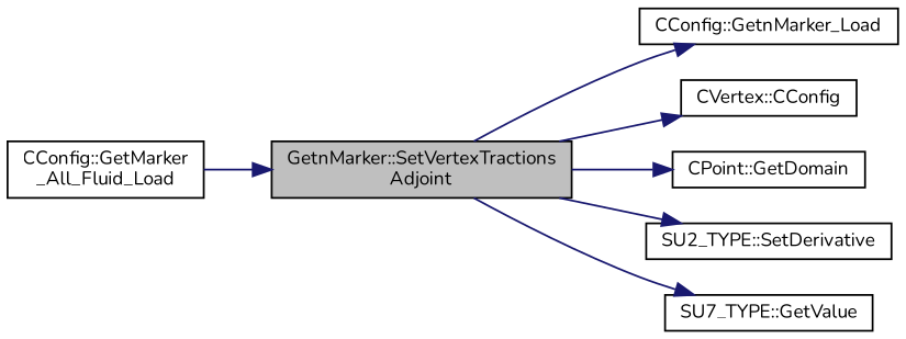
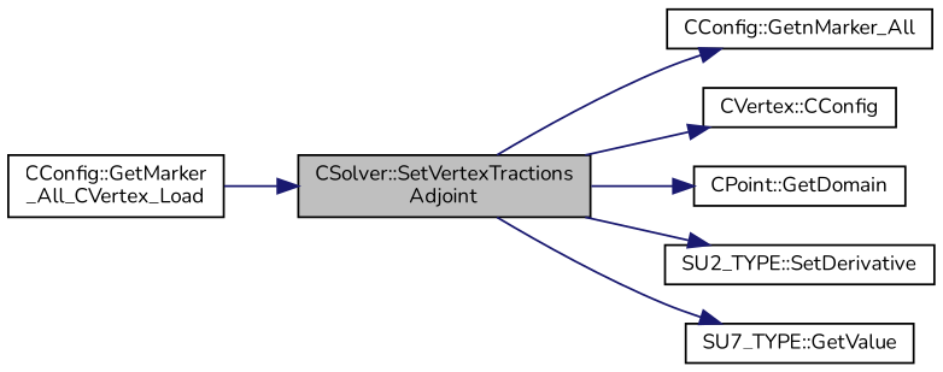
  digraph {
    fontname=Nunito
    rankdir=LR
    node [color=black fillcolor=white fontname=Nunito fontsize=10 shape=record style=filled]
    edge [color=midnightblue fontname=Nunito fontsize=10 labelfontname=Helvetica labelfontsize=10 style=solid]
-   n1 [fillcolor=grey75 fontcolor=black height=0.2 label="GetnMarker::SetVertexTractions\lAdjoint" width=0.4]
-   n2 [height=0.2 label="CConfig::GetnMarker_Load" width=0.4]
+   n1 [fillcolor=grey75 fontcolor=black height=0.2 label="CSolver::SetVertexTractions\lAdjoint" width=0.4]
+   n2 [height=0.2 label="CConfig::GetnMarker_All" width=0.4]
    n3 [height=0.2 label="CVertex::CConfig" width=0.4]
    n4 [height=0.2 label="CPoint::GetDomain" width=0.4]
    n5 [height=0.2 label="SU2_TYPE::SetDerivative" width=0.4]
    n6 [height=0.2 label="SU7_TYPE::GetValue" width=0.4]
-   n7 [height=0.2 label="CConfig::GetMarker\l_All_Fluid_Load" width=0.4]
+   n7 [height=0.2 label="CConfig::GetMarker\l_All_CVertex_Load" width=0.4]
    n1 -> n2
    n1 -> n3
    n1 -> n4
    n1 -> n5
    n1 -> n6
    n7 -> n1
  }
